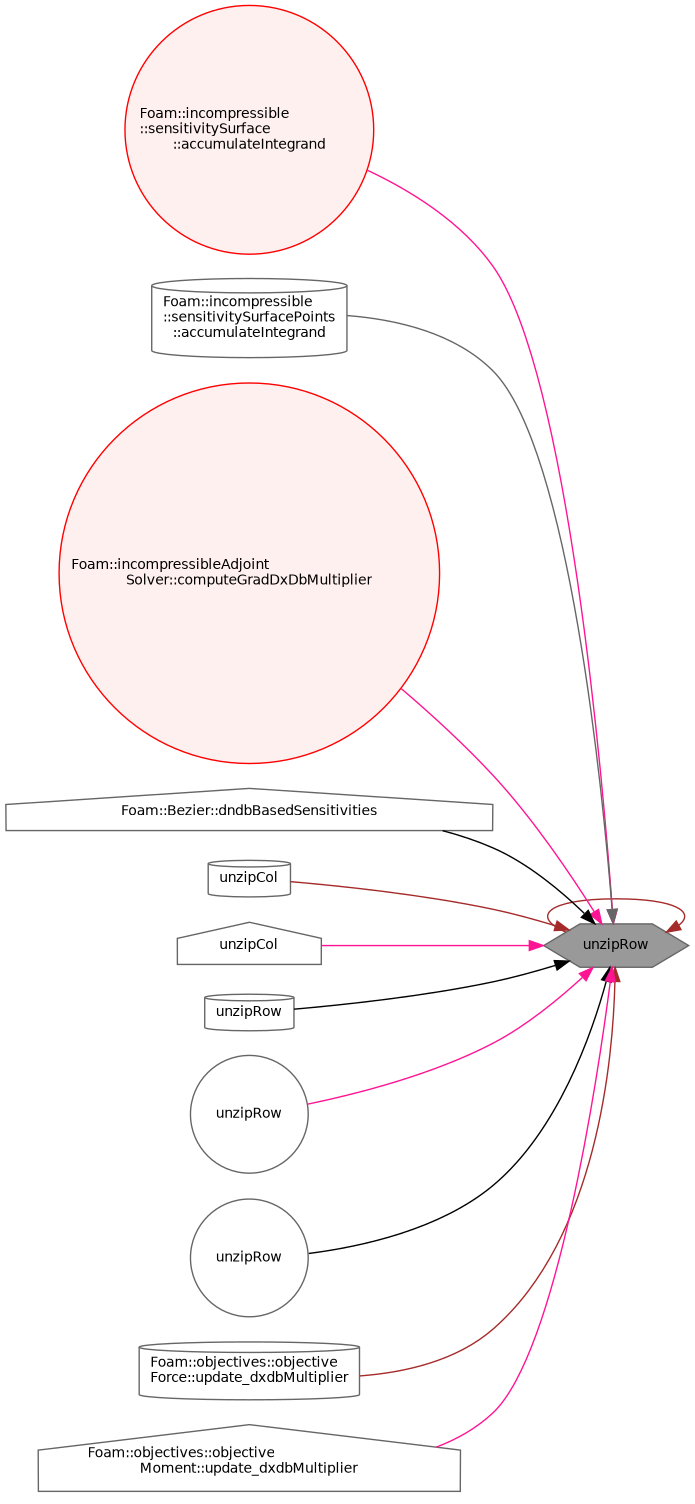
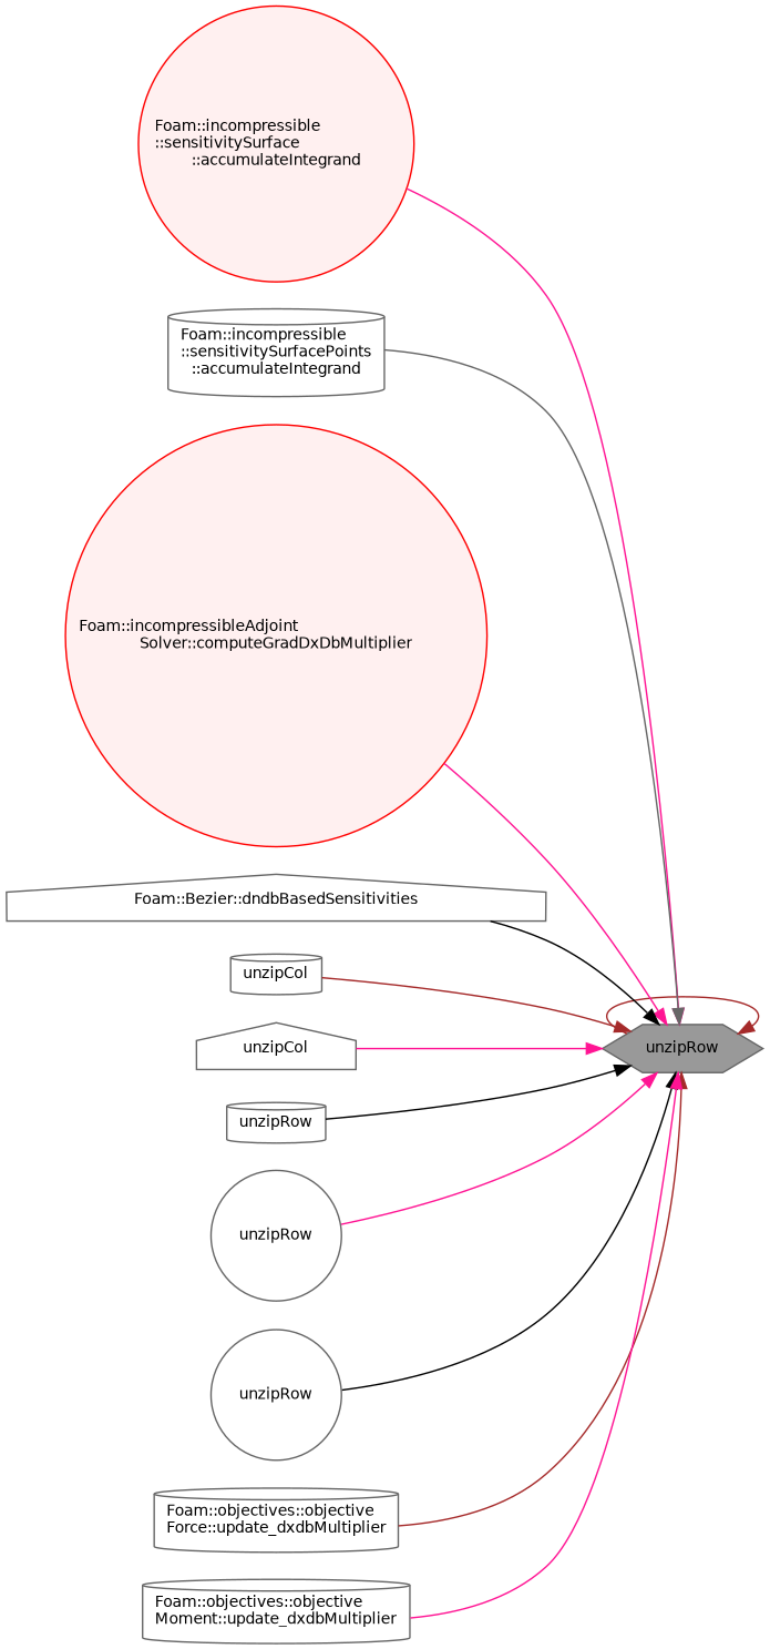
  digraph {
    rankdir=RL
    node [color=grey40 fillcolor=white fontname=Helvetica fontsize=10 shape=circle style=filled]
    edge [color=deeppink dir=back fontname=Helvetica fontsize=10 labelfontname=Helvetica labelfontsize=10 style=solid]
    n1 [color=gray40 fillcolor=grey60 fontcolor=black height=0.2 label=unzipRow shape=hexagon width=0.4]
    n2 [color=red fillcolor="#FFF0F0" height=0.2 label="Foam::incompressible\l::sensitivitySurface\l::accumulateIntegrand" width=0.4]
    n3 [height=0.2 label="Foam::incompressible\l::sensitivitySurfacePoints\l::accumulateIntegrand" shape=cylinder width=0.4]
    n4 [color=red fillcolor="#FFF0F0" height=0.2 label="Foam::incompressibleAdjoint\lSolver::computeGradDxDbMultiplier" width=0.4]
    n5 [height=0.2 label="Foam::Bezier::dndbBasedSensitivities" shape=house width=0.4]
    n6 [height=0.2 label=unzipCol shape=cylinder width=0.4]
    n7 [height=0.2 label=unzipCol shape=house width=0.4]
    n8 [height=0.2 label=unzipRow shape=cylinder width=0.4]
    n9 [height=0.2 label=unzipRow width=0.4]
    n10 [height=0.2 label=unzipRow width=0.4]
    n11 [height=0.2 label="Foam::objectives::objective\lForce::update_dxdbMultiplier" shape=cylinder width=0.4]
-   n12 [height=0.2 label="Foam::objectives::objective\lMoment::update_dxdbMultiplier" shape=house width=0.4]
+   n12 [height=0.2 label="Foam::objectives::objective\lMoment::update_dxdbMultiplier" shape=cylinder width=0.4]
    n1 -> n1 [color=brown]
    n1 -> n2
    n1 -> n3 [color=gray40]
    n1 -> n4
    n1 -> n5 [color=black]
    n1 -> n6 [color=brown]
    n1 -> n7
    n1 -> n8 [color=black]
    n1 -> n9
    n1 -> n10 [color=black]
    n1 -> n11 [color=brown]
    n1 -> n12
  }
